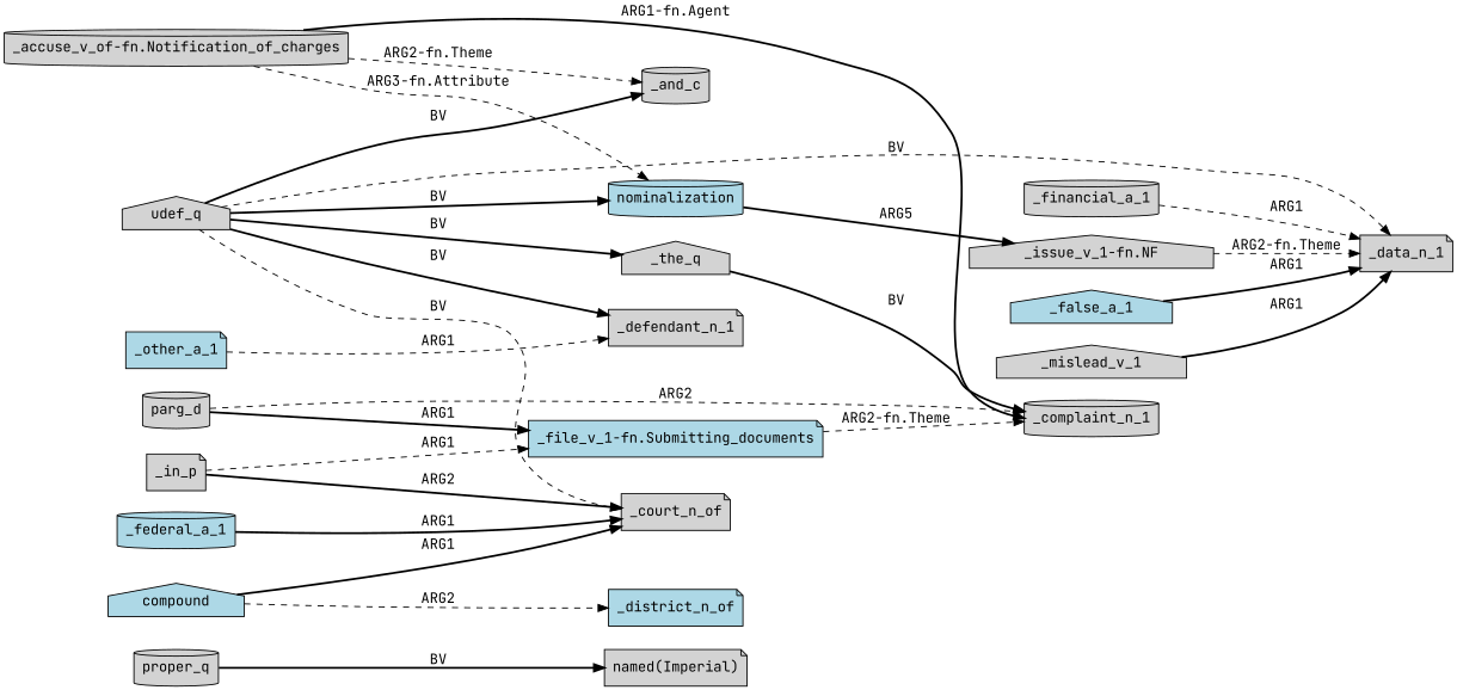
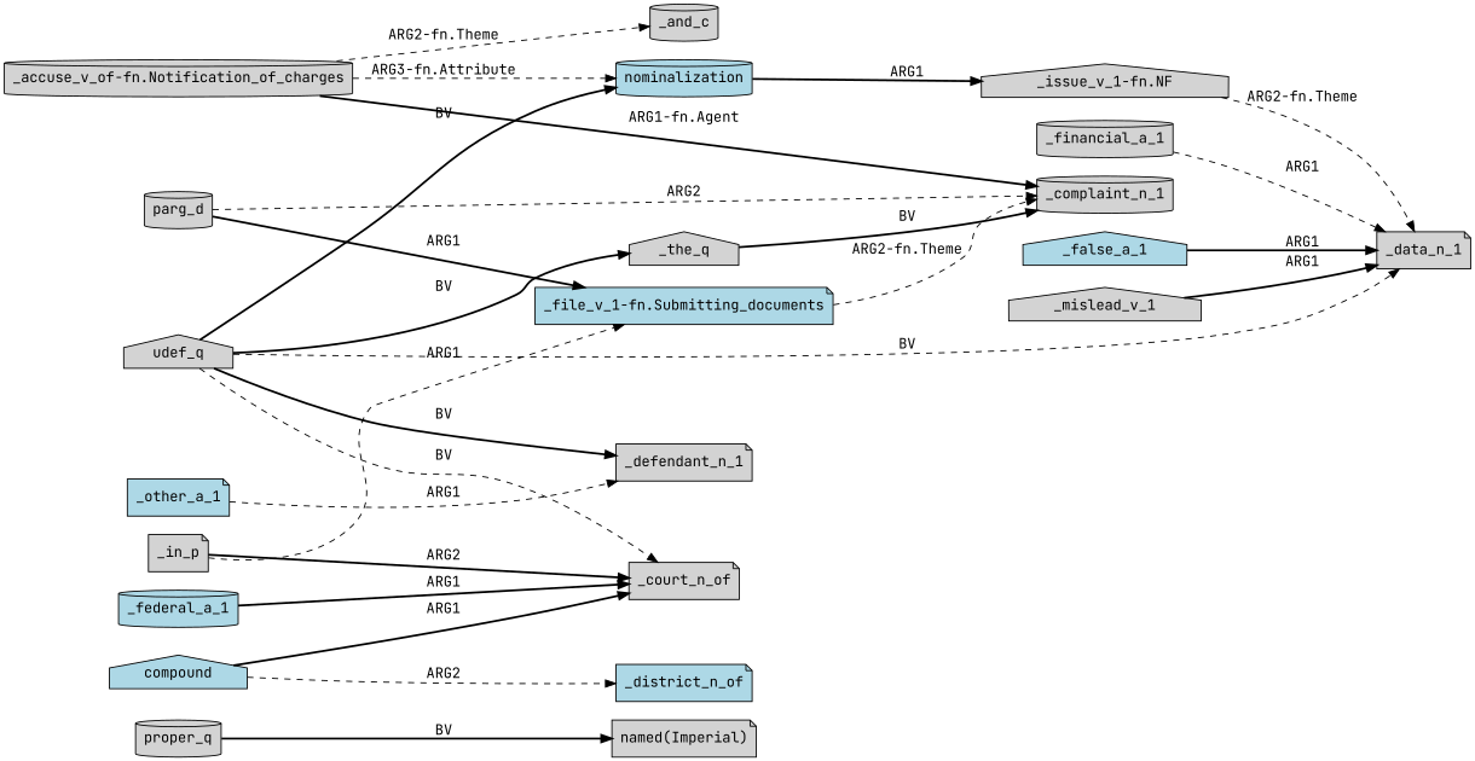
  digraph {
    fontname="JetBrains Mono"
    rankdir=LR
    node [fillcolor=lightgrey fontname="JetBrains Mono" shape=note style=filled]
    edge [fontname="JetBrains Mono" style=bold]
    "named(Imperial)"
    proper_q [shape=cylinder]
    "_issue_v_1-fn.NF" [shape=house]
    _data_n_1
    _financial_a_1 [shape=cylinder]
    nominalization [fillcolor=lightblue shape=cylinder]
    _other_a_1 [fillcolor=lightblue]
    _defendant_n_1
    udef_q [shape=house]
    _court_n_of
    _and_c [shape=cylinder]
    _the_q [shape=house]
    _district_n_of [fillcolor=lightblue]
    "_file_v_1-fn.Submitting_documents" [fillcolor=lightblue]
    _complaint_n_1 [shape=cylinder]
    parg_d [shape=cylinder]
    "_accuse_v_of-fn.Notification_of_charges" [shape=cylinder]
    _false_a_1 [fillcolor=lightblue shape=house]
    _mislead_v_1 [shape=house]
    _in_p
    compound [fillcolor=lightblue shape=house]
    _federal_a_1 [fillcolor=lightblue shape=cylinder]
    proper_q -> "named(Imperial)" [label=BV]
    "_issue_v_1-fn.NF" -> _data_n_1 [label="ARG2-fn.Theme" style=dashed]
    _financial_a_1 -> _data_n_1 [label=ARG1 style=dashed]
-   nominalization -> "_issue_v_1-fn.NF" [label=ARG5]
+   nominalization -> "_issue_v_1-fn.NF" [label=ARG1]
    _other_a_1 -> _defendant_n_1 [label=ARG1 style=dashed]
    udef_q -> _data_n_1 [label=BV style=dashed]
    udef_q -> nominalization [label=BV]
    udef_q -> _defendant_n_1 [label=BV]
    udef_q -> _court_n_of [label=BV style=dashed]
-   udef_q -> _and_c [label=BV]
    udef_q -> _the_q [label=BV]
    _the_q -> _complaint_n_1 [label=BV]
    "_file_v_1-fn.Submitting_documents" -> _complaint_n_1 [label="ARG2-fn.Theme" style=dashed]
    parg_d -> "_file_v_1-fn.Submitting_documents" [label=ARG1]
    parg_d -> _complaint_n_1 [label=ARG2 style=dashed]
    "_accuse_v_of-fn.Notification_of_charges" -> nominalization [label="ARG3-fn.Attribute" style=dashed]
    "_accuse_v_of-fn.Notification_of_charges" -> _and_c [label="ARG2-fn.Theme" style=dashed]
    "_accuse_v_of-fn.Notification_of_charges" -> _complaint_n_1 [label="ARG1-fn.Agent"]
    _false_a_1 -> _data_n_1 [label=ARG1]
    _mislead_v_1 -> _data_n_1 [label=ARG1]
    _in_p -> _court_n_of [label=ARG2]
    _in_p -> "_file_v_1-fn.Submitting_documents" [label=ARG1 style=dashed]
    compound -> _court_n_of [label=ARG1]
    compound -> _district_n_of [label=ARG2 style=dashed]
    _federal_a_1 -> _court_n_of [label=ARG1]
  }
